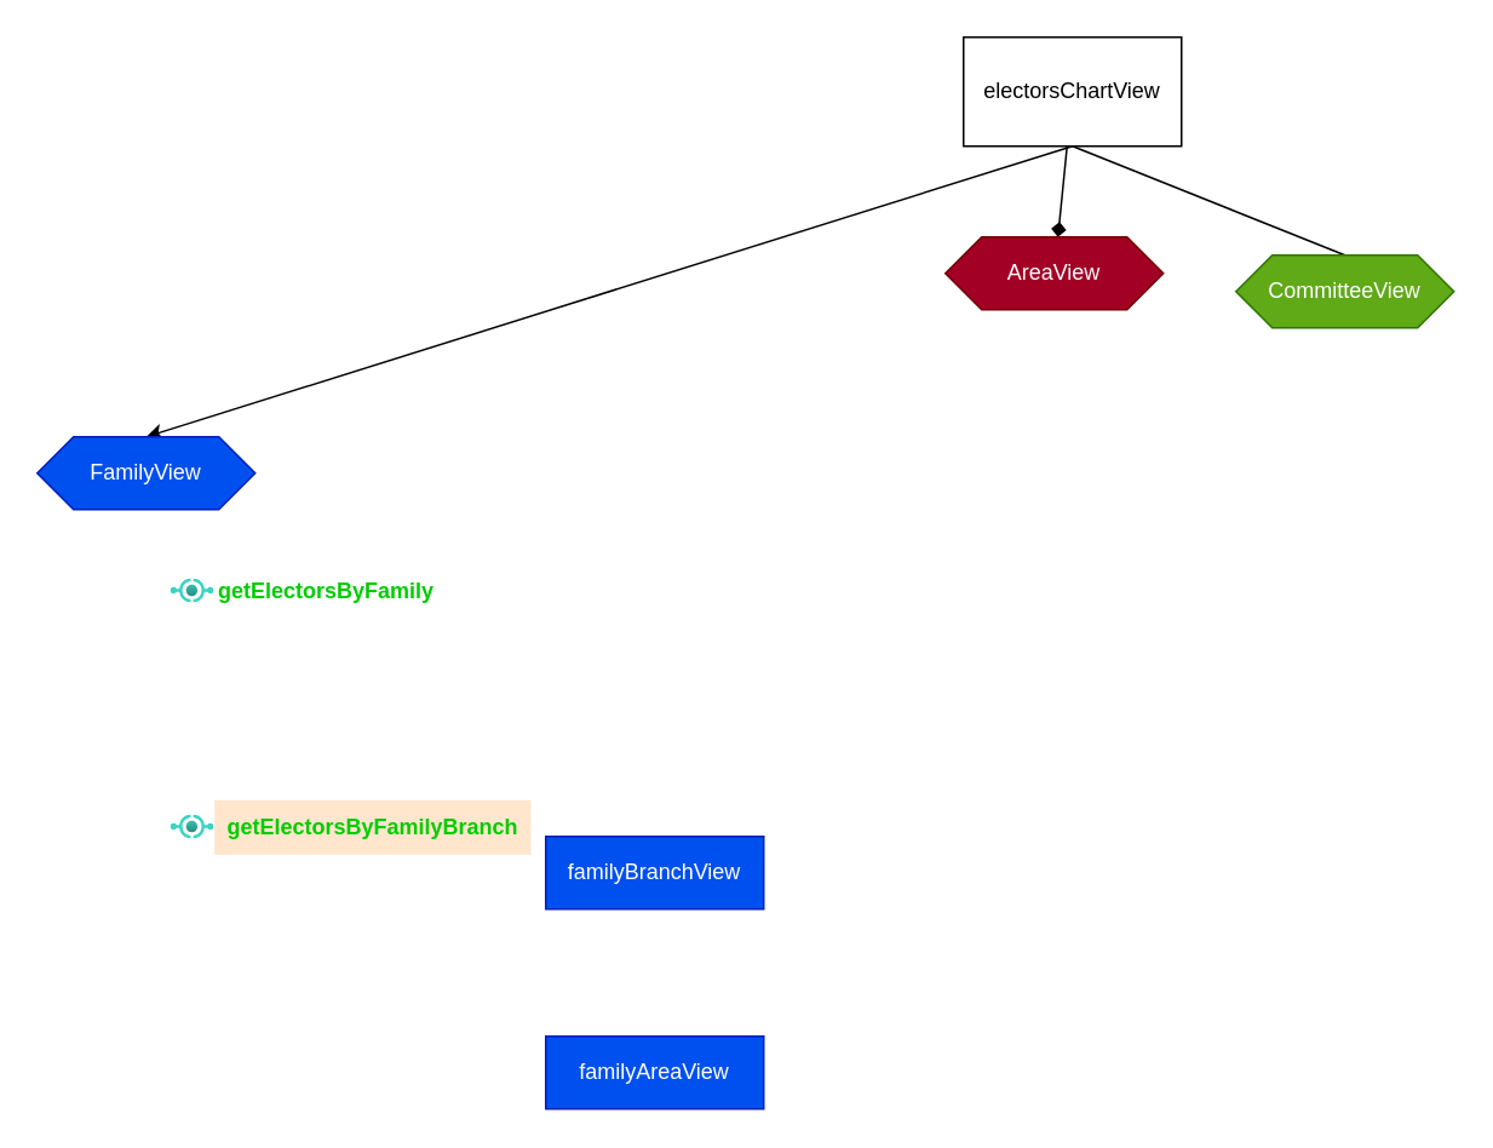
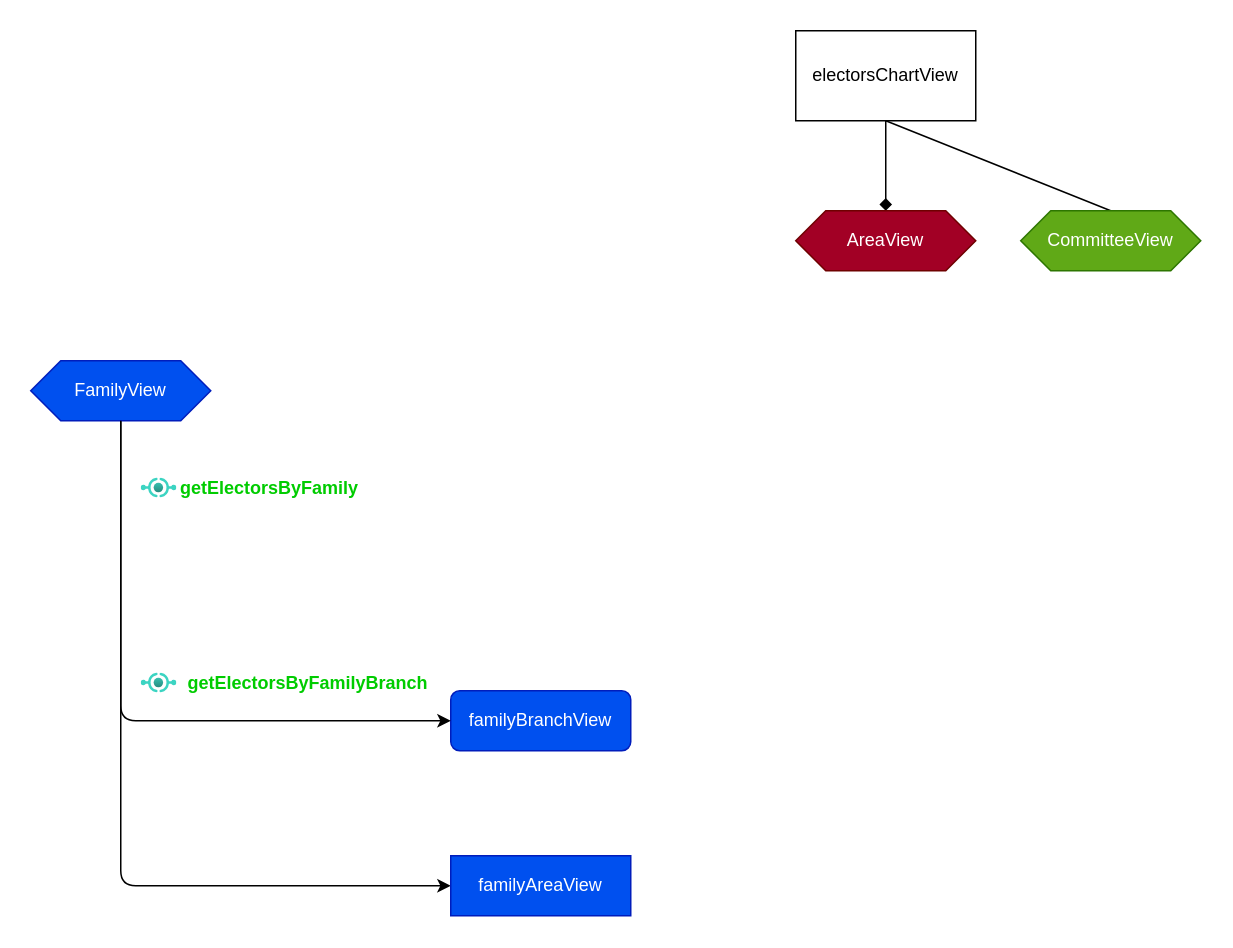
  <mxCell id="0" />
  <mxCell id="1" parent="0" />
- <mxCell id="2" value="" style="edgeStyle=none;html=1;exitX=0.5;exitY=1;exitDx=0;exitDy=0;entryX=0.5;entryY=0;entryDx=0;entryDy=0;" edge="1" parent="1" source="5" target="7"><mxGeometry relative="1" as="geometry" /></mxCell>
  <mxCell id="3" style="edgeStyle=none;html=1;endArrow=diamond;" edge="1" parent="1" source="5" target="8"><mxGeometry relative="1" as="geometry" /></mxCell>
  <mxCell id="4" style="edgeStyle=none;html=1;entryX=0.5;entryY=0;entryDx=0;entryDy=0;exitX=0.5;exitY=1;exitDx=0;exitDy=0;endArrow=none;" edge="1" parent="1" source="5" target="9"><mxGeometry relative="1" as="geometry" /></mxCell>
  <mxCell id="5" value="electorsChartView" style="rounded=0;whiteSpace=wrap;html=1;" vertex="1" parent="1"><mxGeometry x="530" y="20" width="120" height="60" as="geometry" /></mxCell>
+ <mxCell id="6" style="edgeStyle=none;html=1;entryX=0;entryY=0.5;entryDx=0;entryDy=0;exitX=0.5;exitY=1;exitDx=0;exitDy=0;" edge="1" parent="1" source="7" target="11"><mxGeometry relative="1" as="geometry"><Array as="points"><mxPoint x="80" y="290" /><mxPoint x="80" y="590" /></Array></mxGeometry></mxCell>
  <mxCell id="7" value="FamilyView" style="shape=hexagon;perimeter=hexagonPerimeter2;whiteSpace=wrap;html=1;fixedSize=1;rounded=0;fillColor=#0050ef;fontColor=#ffffff;strokeColor=#001DBC;" vertex="1" parent="1"><mxGeometry x="20" y="240" width="120" height="40" as="geometry" /></mxCell>
- <mxCell id="8" value="AreaView" style="shape=hexagon;perimeter=hexagonPerimeter2;whiteSpace=wrap;html=1;fixedSize=1;rounded=0;fillColor=#a20025;fontColor=#ffffff;strokeColor=#6F0000;" vertex="1" parent="1"><mxGeometry x="520" y="130" width="120" height="40" as="geometry" /></mxCell>
+ <mxCell id="8" value="AreaView" style="shape=hexagon;perimeter=hexagonPerimeter2;whiteSpace=wrap;html=1;fixedSize=1;rounded=0;fillColor=#a20025;fontColor=#ffffff;strokeColor=#6F0000;" vertex="1" parent="1"><mxGeometry x="530" y="140" width="120" height="40" as="geometry" /></mxCell>
  <mxCell id="9" value="CommitteeView" style="shape=hexagon;perimeter=hexagonPerimeter2;whiteSpace=wrap;html=1;fixedSize=1;rounded=0;fillColor=#60a917;fontColor=#ffffff;strokeColor=#2D7600;" vertex="1" parent="1"><mxGeometry x="680" y="140" width="120" height="40" as="geometry" /></mxCell>
- <mxCell id="10" value="familyBranchView" style="whiteSpace=wrap;html=1;fillColor=#0050ef;strokeColor=#001DBC;fontColor=#ffffff;rounded=0;" vertex="1" parent="1"><mxGeometry x="300" y="460" width="120" height="40" as="geometry" /></mxCell>
+ <mxCell id="10" value="familyBranchView" style="whiteSpace=wrap;html=1;fillColor=#0050ef;strokeColor=#001DBC;fontColor=#ffffff;rounded=1;" vertex="1" parent="1"><mxGeometry x="300" y="460" width="120" height="40" as="geometry" /></mxCell>
  <mxCell id="11" value="familyAreaView" style="whiteSpace=wrap;html=1;fillColor=#0050ef;strokeColor=#001DBC;fontColor=#ffffff;rounded=0;" vertex="1" parent="1"><mxGeometry x="300" y="570" width="120" height="40" as="geometry" /></mxCell>
+ <mxCell id="12" style="edgeStyle=none;html=1;exitX=0.5;exitY=1;exitDx=0;exitDy=0;" edge="1" parent="1" source="7" target="10"><mxGeometry relative="1" as="geometry"><mxPoint x="360" y="190" as="sourcePoint" /><mxPoint x="245.455" y="280" as="targetPoint" /><Array as="points"><mxPoint x="80" y="290" /><mxPoint x="80" y="480" /></Array></mxGeometry></mxCell>
  <mxCell id="13" value="&lt;b&gt;getElectorsByFamily&lt;/b&gt;" style="whiteSpace=wrap;html=1;strokeColor=none;fontColor=#00CC00;align=left;" vertex="1" parent="1"><mxGeometry x="117.58" y="310" width="174.21" height="30" as="geometry" /></mxCell>
  <mxCell id="14" value="" style="aspect=fixed;html=1;points=[];align=center;image;fontSize=12;image=img/lib/azure2/other/API_Proxy.svg;" vertex="1" parent="1"><mxGeometry x="93.79" y="318.36" width="23.79" height="13.29" as="geometry" /></mxCell>
- <mxCell id="15" value="&lt;b&gt;getElectorsByFamilyBranch&lt;/b&gt;" style="whiteSpace=wrap;html=1;strokeColor=none;fontColor=#00CC00;fillColor=#ffe6cc;" vertex="1" parent="1"><mxGeometry x="117.58" y="440" width="174.21" height="30" as="geometry" /></mxCell>
+ <mxCell id="15" value="&lt;b&gt;getElectorsByFamilyBranch&lt;/b&gt;" style="whiteSpace=wrap;html=1;strokeColor=none;fontColor=#00CC00;" vertex="1" parent="1"><mxGeometry x="117.58" y="440" width="174.21" height="30" as="geometry" /></mxCell>
  <mxCell id="16" value="" style="aspect=fixed;html=1;points=[];align=center;image;fontSize=12;image=img/lib/azure2/other/API_Proxy.svg;" vertex="1" parent="1"><mxGeometry x="93.79" y="448.36" width="23.79" height="13.29" as="geometry" /></mxCell>
